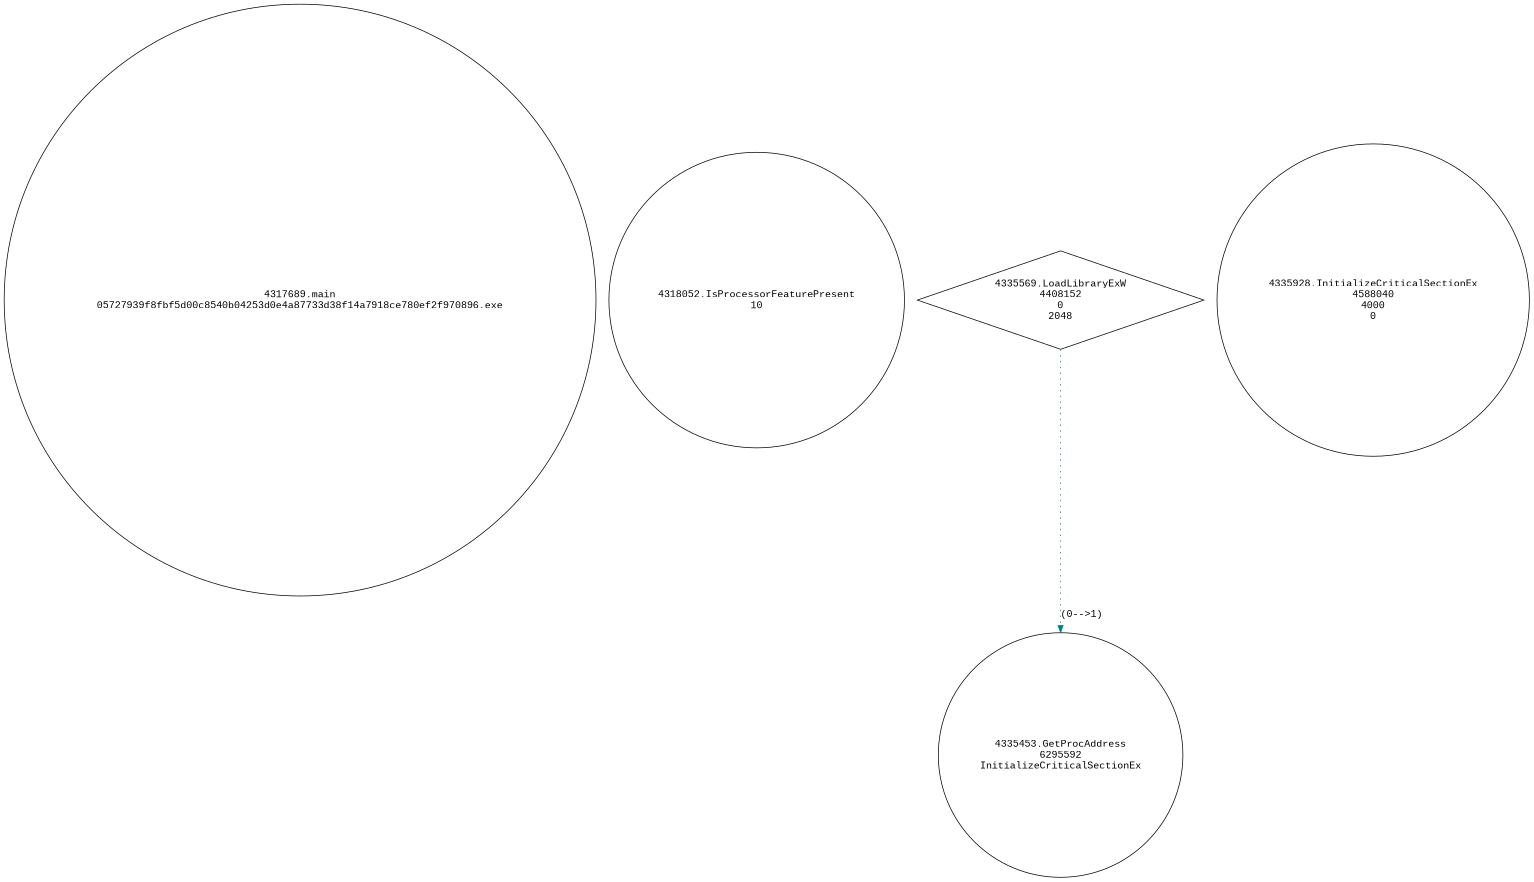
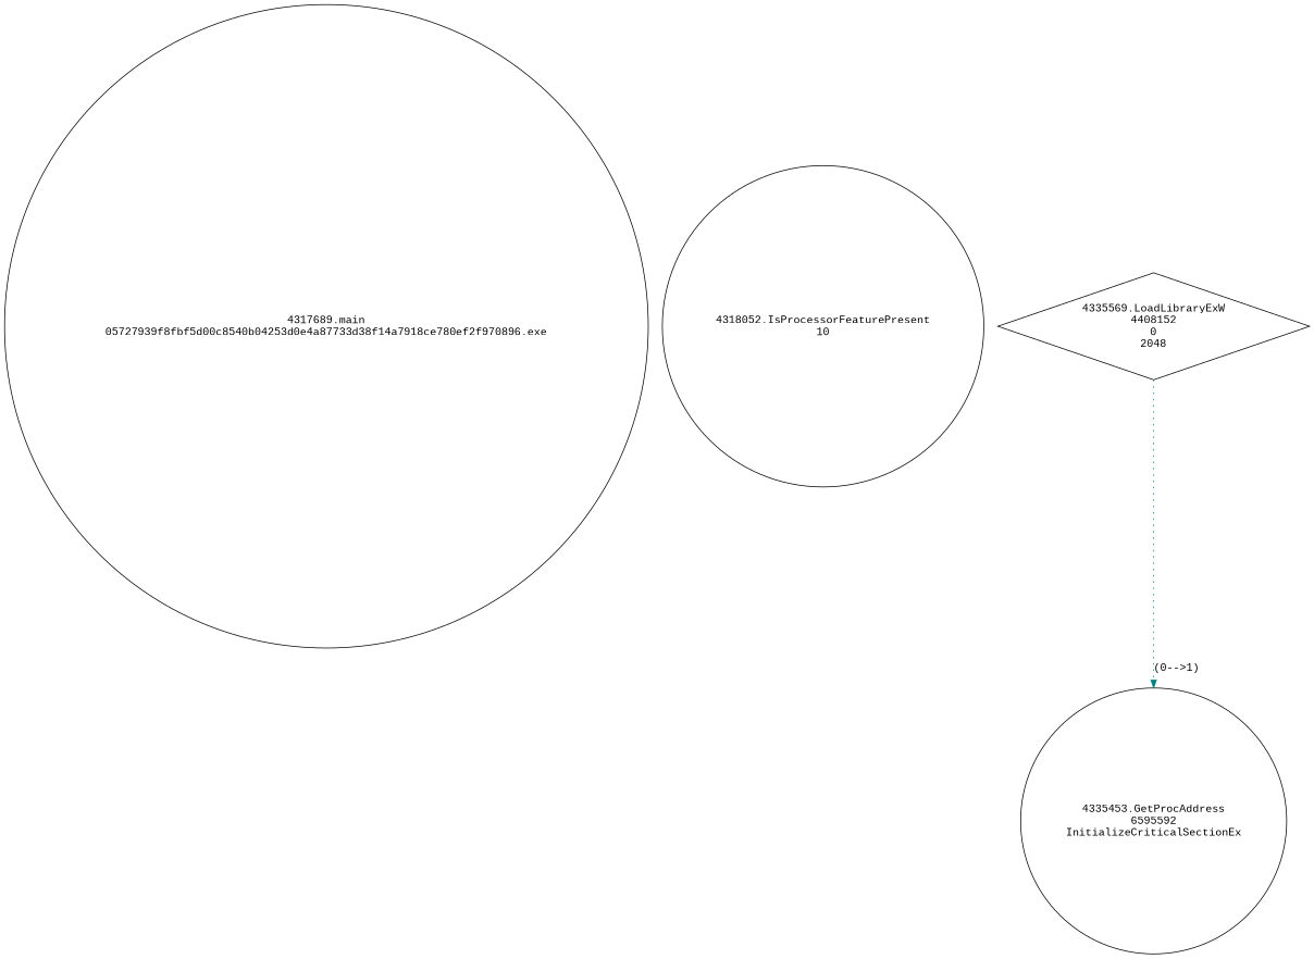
  digraph {
    fontname="Liberation Mono"
    node [shape=circle fontname="Liberation Mono"]
    n1 [label="4317689.main\n05727939f8fbf5d00c8540b04253d0e4a87733d38f14a7918ce780ef2f970896.exe"]
    n2 [label="4318052.IsProcessorFeaturePresent\n10"]
    n3 [label="4335569.LoadLibraryExW\n4408152\n0\n2048" shape=diamond]
-   n4 [label="4335453.GetProcAddress\n6295592\nInitializeCriticalSectionEx"]
-   n5 [label="4335928.InitializeCriticalSectionEx\n4588040\n4000\n0"]
+   n4 [label="4335453.GetProcAddress\n6595592\nInitializeCriticalSectionEx"]
    n3 -> n4 [label="(0-->1)" color=teal style=dotted fontname="Liberation Mono"]
  }
